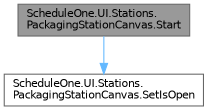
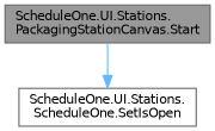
  digraph {
    rankdir=TB
    node [fontname=Helvetica fontsize=10 shape=box style=filled]
    n1 [color=gray40 fillcolor=grey60 fontcolor=black height=0.2 label="ScheduleOne.UI.Stations.\lPackagingStationCanvas.Start" width=0.4]
-   n2 [color=grey40 fillcolor=white height=0.2 label="ScheduleOne.UI.Stations.\lPackagingStationCanvas.SetIsOpen" width=0.4]
+   n2 [color=grey40 fillcolor=white height=0.2 label="ScheduleOne.UI.Stations.\lScheduleOne.SetIsOpen" width=0.4]
    n1 -> n2 [color=steelblue1 fontname=Helvetica fontsize=10 labelfontname=Helvetica labelfontsize=10 style=solid]
  }
